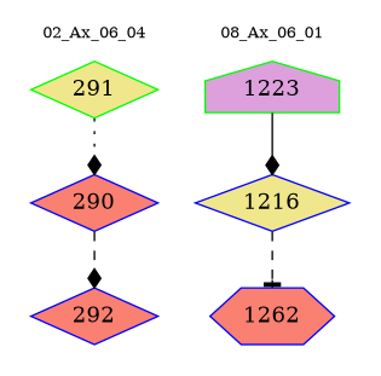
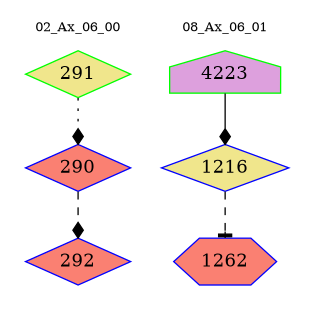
  digraph {
    node [color=blue fillcolor=salmon shape=diamond style=filled]
    edge [arrowhead=diamond color=black style=dashed]
    n1 [color=green fillcolor=khaki label=291]
    n2 [label=290]
    n3 [label=292]
-   n4 [color=green fillcolor=plum label=1223 shape=house]
+   n4 [color=green fillcolor=plum label=4223 shape=house]
    n5 [fillcolor=khaki label=1216]
    n6 [label=1262 shape=hexagon]
    subgraph cluster_1 {
      color=white
      fontsize=10
-     label="02_Ax_06_04"
+     label="02_Ax_06_00"
      n1
      n2
      n3
    }
    subgraph cluster_2 {
      color=white
      fontsize=10
      label="08_Ax_06_01"
      n4
      n5
      n6
    }
    n1 -> n2 [style=dotted]
    n2 -> n3
    n4 -> n5 [style=solid]
    n5 -> n6 [arrowhead=tee]
  }
